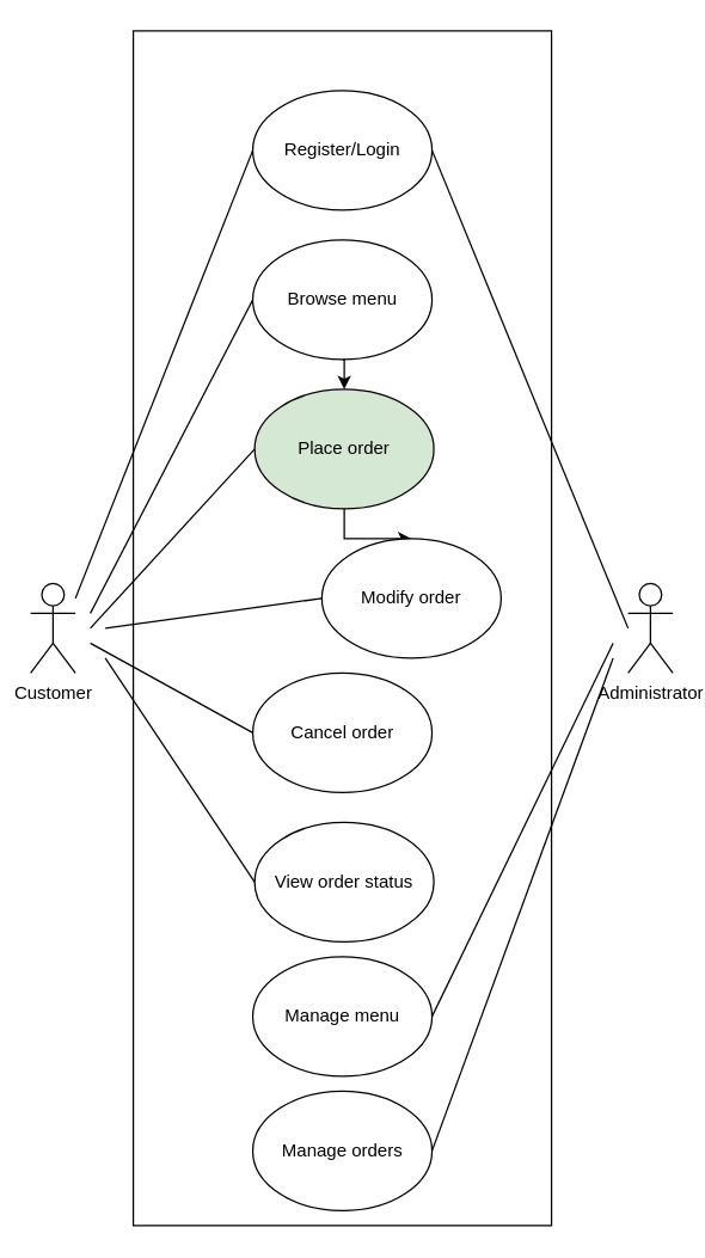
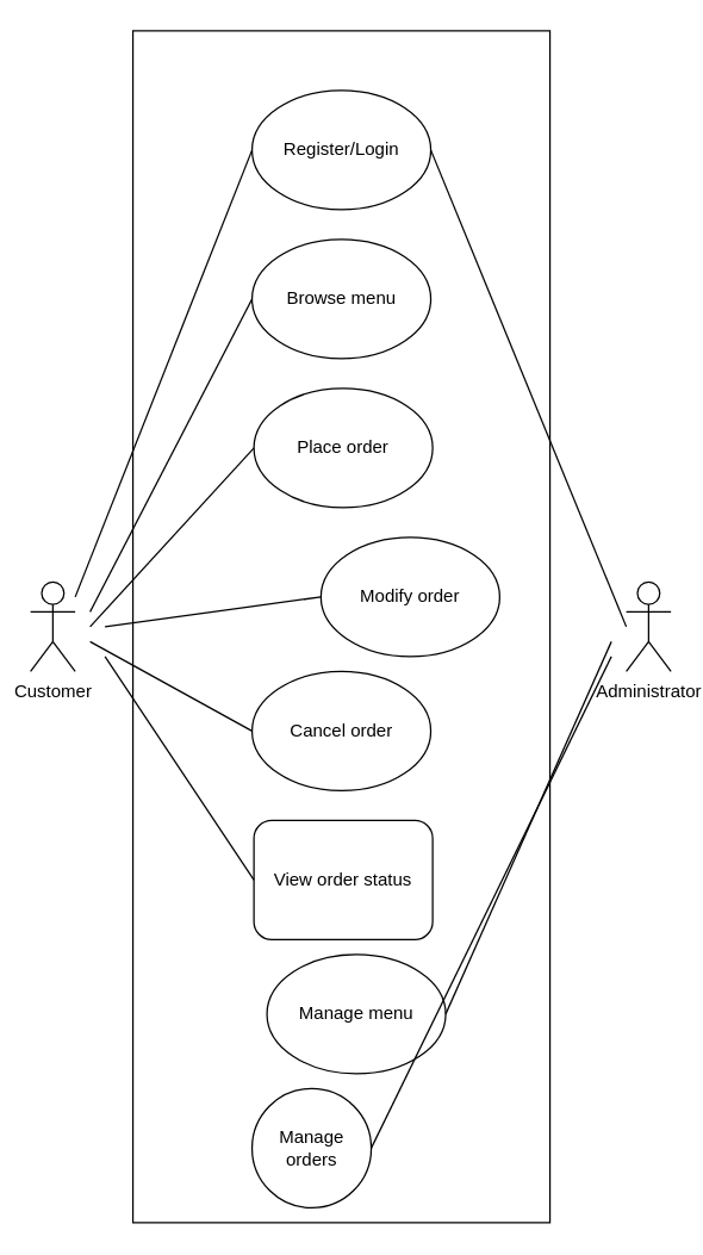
  <mxCell id="0" />
  <mxCell id="1" parent="0" />
  <mxCell id="2" value="" style="rounded=0;whiteSpace=wrap;html=1;direction=south;" vertex="1" parent="1"><mxGeometry x="88.75" y="20" width="280" height="800" as="geometry" /></mxCell>
  <mxCell id="3" value="Administrator" style="shape=umlActor;verticalLabelPosition=bottom;verticalAlign=top;html=1;outlineConnect=0;" vertex="1" parent="1"><mxGeometry x="420" y="390" width="30" height="60" as="geometry" /></mxCell>
  <mxCell id="4" value="Customer" style="shape=umlActor;verticalLabelPosition=bottom;verticalAlign=top;html=1;outlineConnect=0;" vertex="1" parent="1"><mxGeometry x="20" y="390" width="30" height="60" as="geometry" /></mxCell>
  <mxCell id="5" value="Register/Login" style="ellipse;whiteSpace=wrap;html=1;" vertex="1" parent="1"><mxGeometry x="168.75" y="60" width="120" height="80" as="geometry" /></mxCell>
- <mxCell id="6" style="edgeStyle=orthogonalEdgeStyle;rounded=0;orthogonalLoop=1;jettySize=auto;html=1;exitX=0.5;exitY=1;exitDx=0;exitDy=0;entryX=0.5;entryY=0;entryDx=0;entryDy=0;" edge="1" parent="1" source="7" target="9"><mxGeometry relative="1" as="geometry" /></mxCell>
  <mxCell id="7" value="Browse menu" style="ellipse;whiteSpace=wrap;html=1;" vertex="1" parent="1"><mxGeometry x="168.75" y="160" width="120" height="80" as="geometry" /></mxCell>
- <mxCell id="8" style="edgeStyle=orthogonalEdgeStyle;rounded=0;orthogonalLoop=1;jettySize=auto;html=1;exitX=0.5;exitY=1;exitDx=0;exitDy=0;entryX=0.5;entryY=0;entryDx=0;entryDy=0;" edge="1" parent="1" source="9" target="10"><mxGeometry relative="1" as="geometry" /></mxCell>
- <mxCell id="9" value="Place order" style="ellipse;whiteSpace=wrap;html=1;fillColor=#d5e8d4;" vertex="1" parent="1"><mxGeometry x="170" y="260" width="120" height="80" as="geometry" /></mxCell>
+ <mxCell id="9" value="Place order" style="ellipse;whiteSpace=wrap;html=1;" vertex="1" parent="1"><mxGeometry x="170" y="260" width="120" height="80" as="geometry" /></mxCell>
  <mxCell id="10" value="Modify order" style="ellipse;whiteSpace=wrap;html=1;" vertex="1" parent="1"><mxGeometry x="215" y="360" width="120" height="80" as="geometry" /></mxCell>
  <mxCell id="11" value="Cancel order" style="ellipse;whiteSpace=wrap;html=1;" vertex="1" parent="1"><mxGeometry x="168.75" y="450" width="120" height="80" as="geometry" /></mxCell>
- <mxCell id="12" value="View order status" style="ellipse;whiteSpace=wrap;html=1;" vertex="1" parent="1"><mxGeometry x="170" y="550" width="120" height="80" as="geometry" /></mxCell>
- <mxCell id="13" value="Manage menu" style="ellipse;whiteSpace=wrap;html=1;" vertex="1" parent="1"><mxGeometry x="168.75" y="640" width="120" height="80" as="geometry" /></mxCell>
- <mxCell id="14" value="Manage orders" style="ellipse;whiteSpace=wrap;html=1;" vertex="1" parent="1"><mxGeometry x="168.75" y="730" width="120" height="80" as="geometry" /></mxCell>
+ <mxCell id="12" value="View order status" style="whiteSpace=wrap;html=1;rounded=1;" vertex="1" parent="1"><mxGeometry x="170" y="550" width="120" height="80" as="geometry" /></mxCell>
+ <mxCell id="13" value="Manage menu" style="ellipse;whiteSpace=wrap;html=1;" vertex="1" parent="1"><mxGeometry x="178.75" y="640" width="120" height="80" as="geometry" /></mxCell>
+ <mxCell id="14" value="Manage orders" style="ellipse;whiteSpace=wrap;html=1;" vertex="1" parent="1"><mxGeometry x="168.75" y="730" width="80" height="80" as="geometry" /></mxCell>
  <mxCell id="15" value="" style="endArrow=none;html=1;rounded=0;entryX=0;entryY=0.5;entryDx=0;entryDy=0;" edge="1" parent="1" target="5"><mxGeometry width="50" height="50" relative="1" as="geometry"><mxPoint x="50" y="400" as="sourcePoint" /><mxPoint x="110" y="360" as="targetPoint" /></mxGeometry></mxCell>
  <mxCell id="16" value="" style="endArrow=none;html=1;rounded=0;exitX=1;exitY=0.5;exitDx=0;exitDy=0;" edge="1" parent="1" source="5"><mxGeometry width="50" height="50" relative="1" as="geometry"><mxPoint x="370" y="470" as="sourcePoint" /><mxPoint x="420" y="420" as="targetPoint" /></mxGeometry></mxCell>
  <mxCell id="17" value="" style="endArrow=none;html=1;rounded=0;entryX=0;entryY=0.5;entryDx=0;entryDy=0;" edge="1" parent="1" target="7"><mxGeometry width="50" height="50" relative="1" as="geometry"><mxPoint x="60" y="410" as="sourcePoint" /><mxPoint x="100" y="375" as="targetPoint" /></mxGeometry></mxCell>
  <mxCell id="18" value="" style="endArrow=none;html=1;rounded=0;entryX=0;entryY=0.5;entryDx=0;entryDy=0;" edge="1" parent="1" target="9"><mxGeometry width="50" height="50" relative="1" as="geometry"><mxPoint x="60" y="420" as="sourcePoint" /><mxPoint x="110" y="390" as="targetPoint" /></mxGeometry></mxCell>
  <mxCell id="19" value="" style="endArrow=none;html=1;rounded=0;entryX=0;entryY=0.5;entryDx=0;entryDy=0;" edge="1" parent="1" target="10"><mxGeometry width="50" height="50" relative="1" as="geometry"><mxPoint x="70" y="420" as="sourcePoint" /><mxPoint x="110" y="400" as="targetPoint" /></mxGeometry></mxCell>
  <mxCell id="20" value="" style="endArrow=none;html=1;rounded=0;entryX=0;entryY=0.5;entryDx=0;entryDy=0;" edge="1" parent="1" target="11"><mxGeometry width="50" height="50" relative="1" as="geometry"><mxPoint x="60" y="430" as="sourcePoint" /><mxPoint x="120" y="430" as="targetPoint" /></mxGeometry></mxCell>
  <mxCell id="21" value="" style="endArrow=none;html=1;rounded=0;entryX=0;entryY=0.5;entryDx=0;entryDy=0;" edge="1" parent="1" target="12"><mxGeometry width="50" height="50" relative="1" as="geometry"><mxPoint x="70" y="440" as="sourcePoint" /><mxPoint x="80" y="480" as="targetPoint" /></mxGeometry></mxCell>
  <mxCell id="22" value="" style="endArrow=none;html=1;rounded=0;exitX=1;exitY=0.5;exitDx=0;exitDy=0;" edge="1" parent="1" source="13"><mxGeometry width="50" height="50" relative="1" as="geometry"><mxPoint x="340" y="580" as="sourcePoint" /><mxPoint x="410" y="430" as="targetPoint" /></mxGeometry></mxCell>
  <mxCell id="23" value="" style="endArrow=none;html=1;rounded=0;exitX=1;exitY=0.5;exitDx=0;exitDy=0;" edge="1" parent="1" source="14"><mxGeometry width="50" height="50" relative="1" as="geometry"><mxPoint x="350" y="650" as="sourcePoint" /><mxPoint x="410" y="440" as="targetPoint" /></mxGeometry></mxCell>
  <mxCell id="24" style="edgeStyle=orthogonalEdgeStyle;rounded=0;orthogonalLoop=1;jettySize=auto;html=1;exitX=1;exitY=0.5;exitDx=0;exitDy=0;" edge="1" parent="1" source="2" target="2"><mxGeometry relative="1" as="geometry" /></mxCell>
